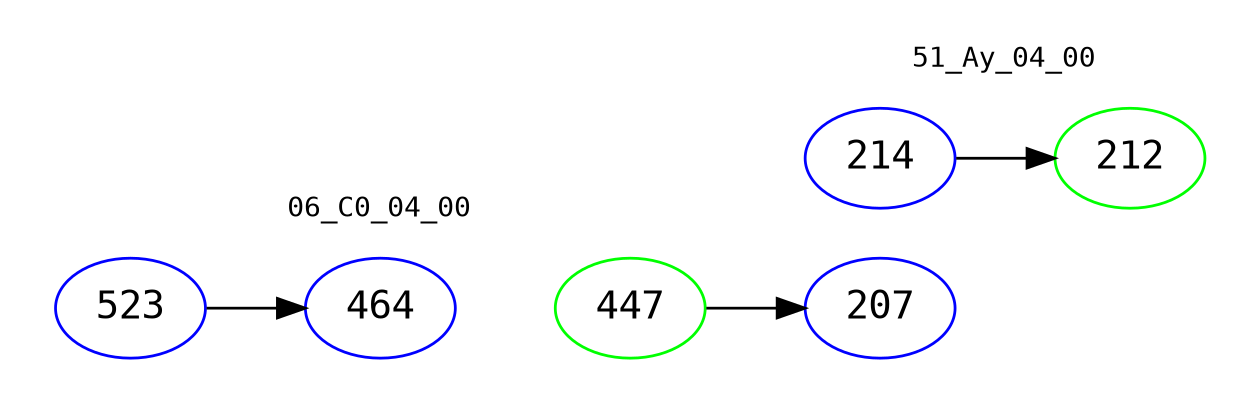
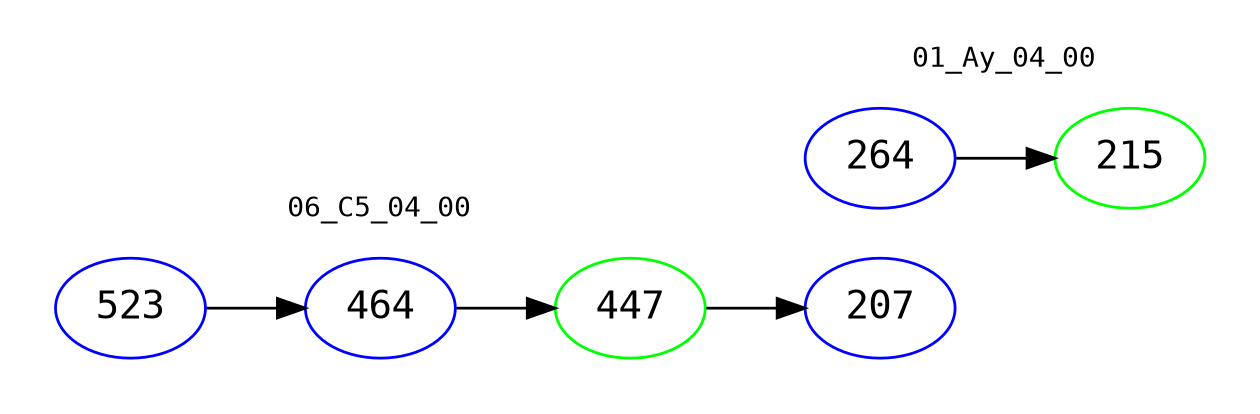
  digraph {
    fontname="DejaVu Sans Mono"
    rankdir=LR
    node [color=blue fontname="DejaVu Sans Mono"]
    edge [color=black fontname="DejaVu Sans Mono"]
-   n1 [label=214]
+   n1 [label=264]
    n2 [label=207]
-   n3 [color=green label=212]
+   n3 [color=green label=215]
    n4 [label=464]
    n5 [color=green label=447]
    n6 [label=523]
    subgraph cluster_1 {
      color=white
      fontsize=10
-     label="51_Ay_04_00"
+     label="01_Ay_04_00"
      n1
      n2
      n3
    }
    subgraph cluster_2 {
      color=white
      fontsize=10
-     label="06_C0_04_00"
+     label="06_C5_04_00"
      n4
      n5
      n6
    }
    n1 -> n3
+   n4 -> n5
    n5 -> n2
    n6 -> n4
  }
